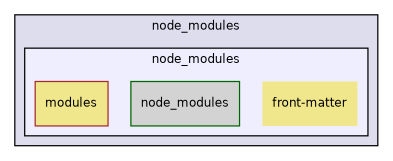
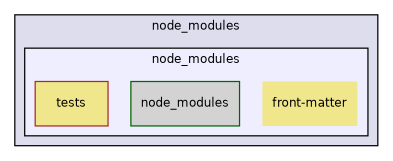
  digraph {
    compound=true
    fontname="DejaVu Sans"
    node [fontname="DejaVu Sans" fontsize=10 shape=box style=filled fillcolor=khaki color=darkgreen]
    n1 [label="front-matter" shape=plaintext]
    n2 [fillcolor=lightgrey label=node_modules]
-   n3 [color=brown label=modules]
+   n3 [color=brown label=tests]
    subgraph cluster_1 {
      bgcolor="#ddddee"
      fontsize=10
      label=node_modules
      pencolor=black
      subgraph cluster_2 {
        bgcolor="#eeeeff"
        fontsize=10
        pencolor=black
        n1
        n2
        n3
      }
    }
  }
